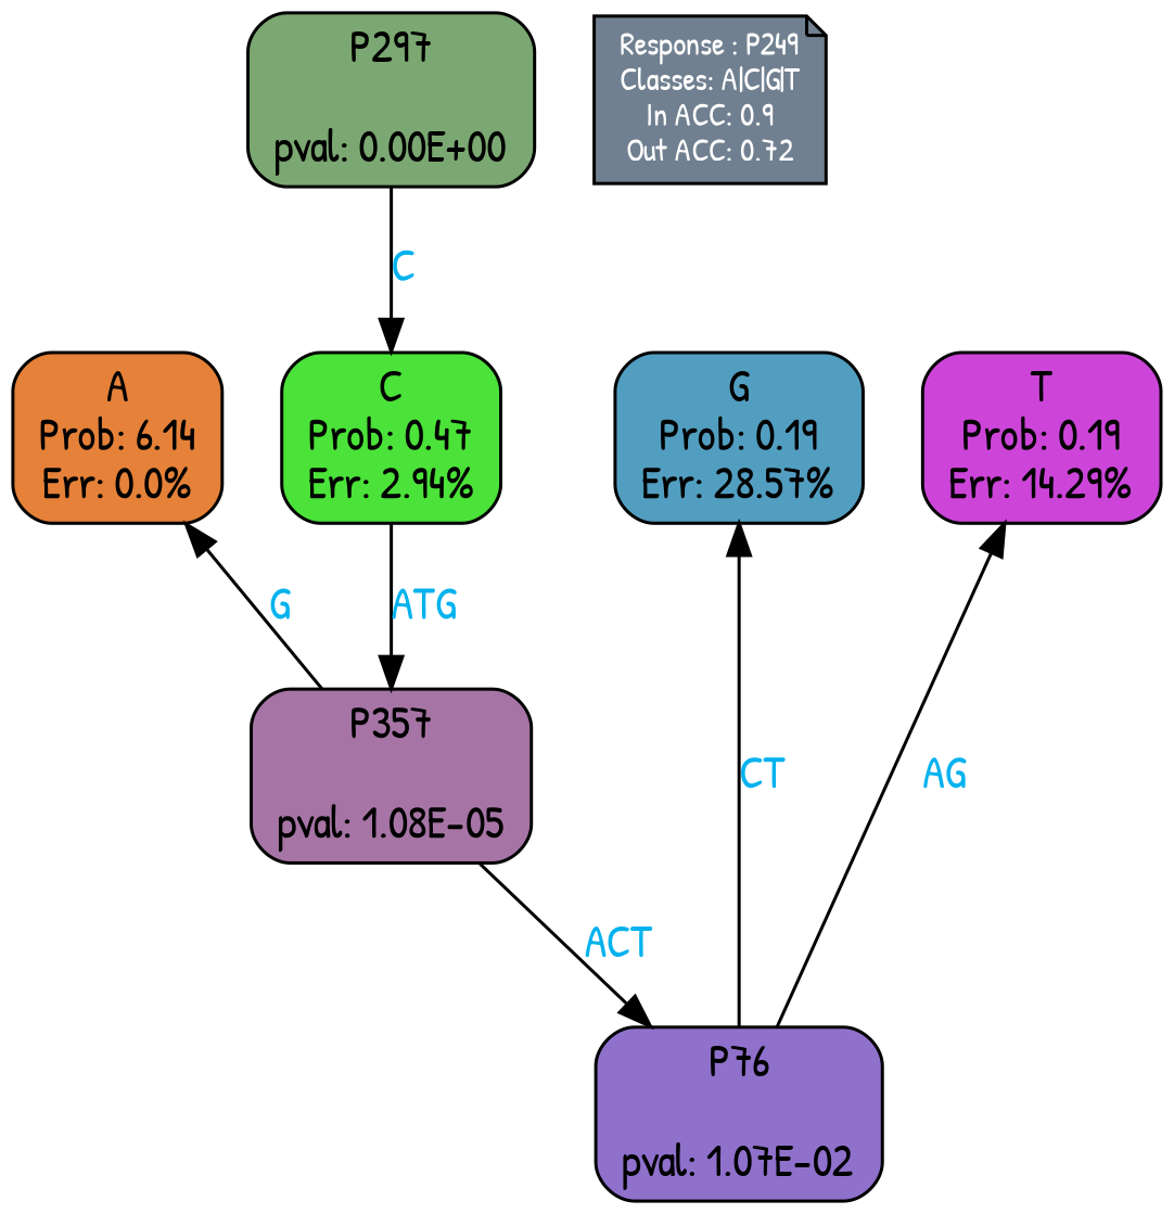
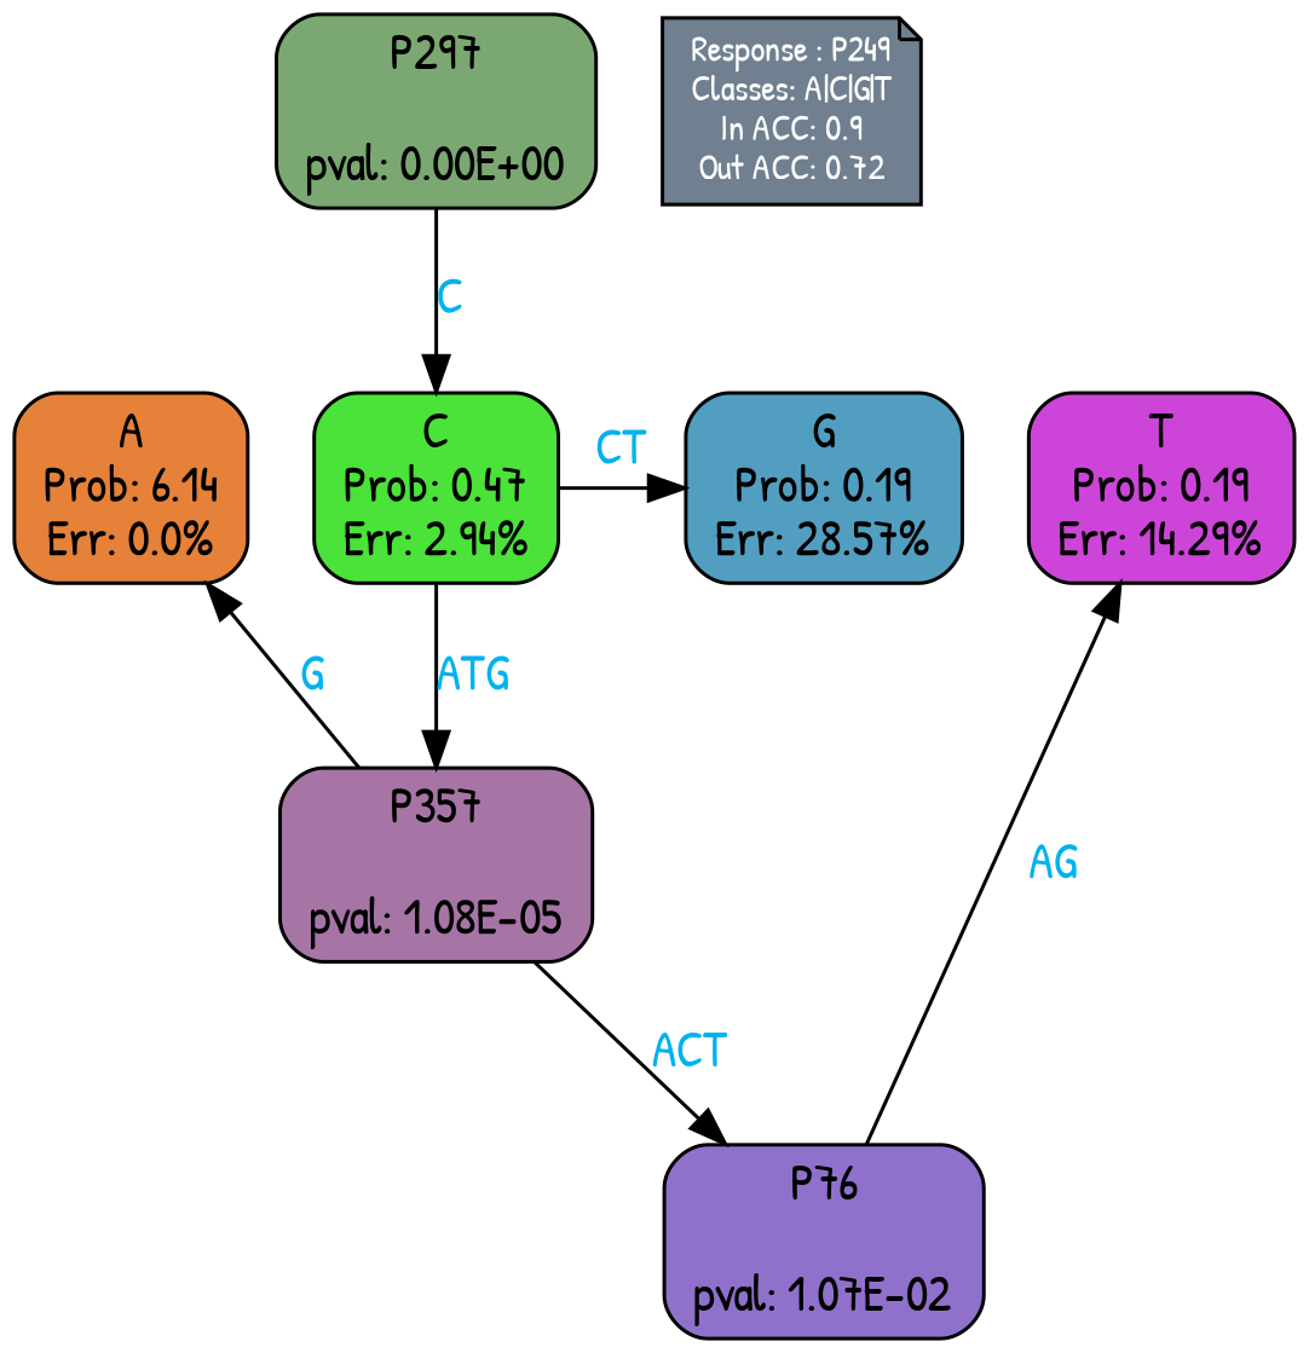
  digraph {
    fontname="Patrick Hand"
    ranksep=equally
    splines=polylines
    node [color=black fontname="Patrick Hand" shape=box style="filled, rounded"]
    edge [fontcolor=deepskyblue2 fontname="Patrick Hand"]
    n1 [fillcolor="#cc45d8" label="T\nProb: 0.19\nErr: 14.29%"]
    n2 [fillcolor="#529ec0" label="G\nProb: 0.19\nErr: 28.57%"]
    n3 [fillcolor="#e58139" label="A\nProb: 6.14\nErr: 0.0%"]
    n4 [fillcolor="#4be239" label="C\nProb: 0.47\nErr: 2.94%"]
    n5 [align=left fillcolor=slategray fontcolor=white fontsize=10 label="Response : P249\nClasses: A|C|G|T\nIn ACC: 0.9\nOut ACC: 0.72\n" shape=note style=filled]
    n6 [fillcolor="#7ba872" label="P297\n\npval: 0.00E+00"]
    n7 [fillcolor="#a675a5" label="P357\n\npval: 1.08E-05"]
    n8 [fillcolor="#8f71cc" label="P76\n\npval: 1.07E-02"]
    subgraph sub_1 {
      rank=same
      n1
      n2
      n3
      n4
    }
    subgraph sub_2 {
      rank=same
      n5
      n6
    }
    n4 -> n7 [label=ATG]
    n6 -> n4 [label=C]
    n7 -> n3 [label=G]
    n7 -> n8 [label=ACT]
    n8 -> n1 [label=AG]
-   n8 -> n2 [label=CT]
+   n4 -> n2 [label=CT]
  }
